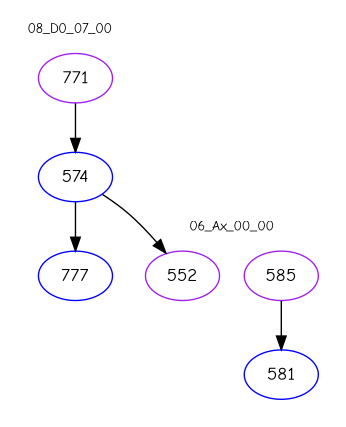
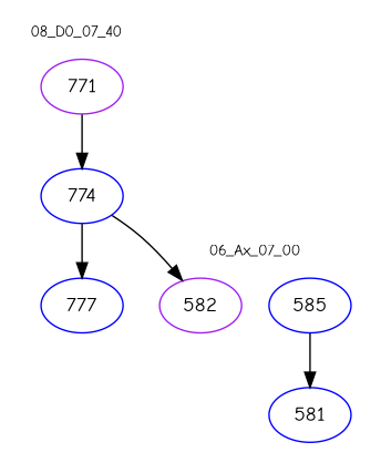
  digraph {
    fontname="Comic Neue"
    node [color=blue fontname="Comic Neue"]
    edge [color=black fontname="Comic Neue"]
-   n1 [color=purple label=585]
+   n1 [label=585]
    n2 [label=581]
-   n3 [color=purple label=552]
+   n3 [color=purple label=582]
    n4 [color=purple label=771]
-   n5 [label=574]
+   n5 [label=774]
    n6 [label=777]
    subgraph cluster_1 {
      color=white
      fontsize=10
-     label="06_Ax_00_00"
+     label="06_Ax_07_00"
      n1
      n2
      n3
    }
    subgraph cluster_2 {
      color=white
      fontsize=10
-     label="08_D0_07_00"
+     label="08_D0_07_40"
      n4
      n5
      n6
    }
    n1 -> n2
    n4 -> n5
    n5 -> n3
    n5 -> n6
  }
